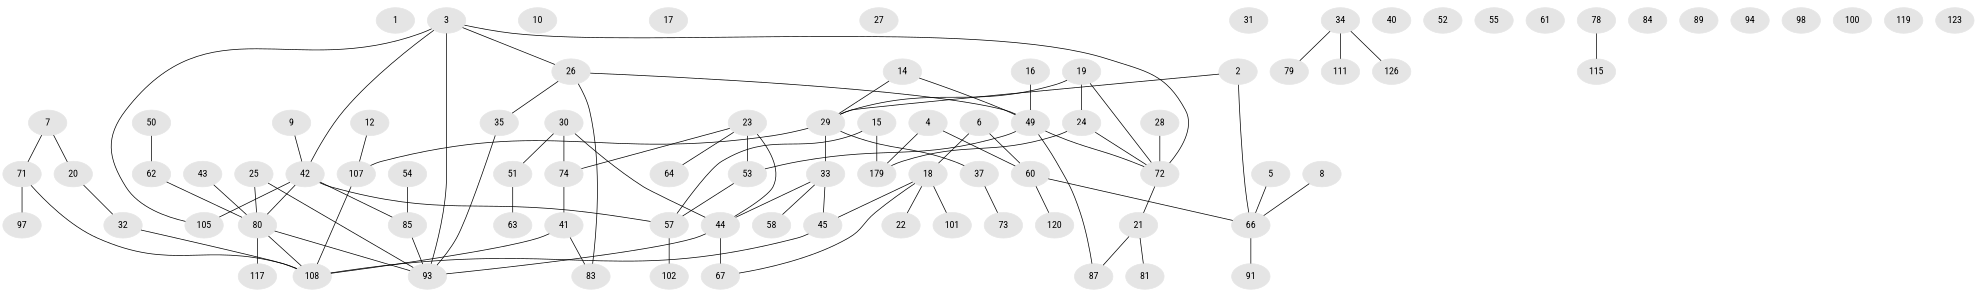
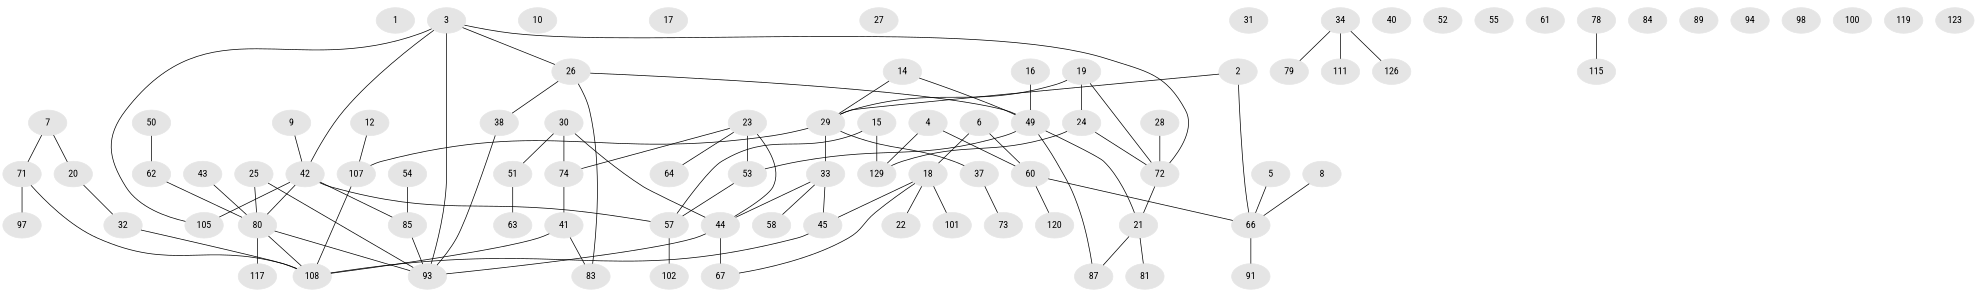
  graph {
    fontname="Roboto Condensed"
    node [color=gray90 fontname="Roboto Condensed" style=filled]
    edge [fontname="Roboto Condensed"]
    1
    29 [super="+47"]
    107
    33 [super="+36"]
    37 [super="+38"]
    2
    66 [super="+70"]
    91
    3 [super="+112"]
    26 [super="+78"]
    42 [super="+56"]
    72 [super="+124"]
    93 [super="+114"]
    105
    49 [super="+82"]
-   35 [super="+99"]
+   35 [super="+99" label=38]
    83
    57 [super="+110"]
    80 [super="+130"]
    n20 [label=85 super="+113"]
    21 [super="+103"]
    60 [super="+128"]
    120
    4
-   129 [label=179]
+   129
    5 [super="+11"]
    6 [super="+69"]
    18 [super="+77"]
    22 [super="+65"]
    45 [super="+59"]
    67
    101
    7 [super="+39"]
    20 [super="+116"]
    71 [super="+92"]
    32 [super="+86"]
    108 [super="+118"]
    97
    8 [super="+127"]
    9
    10
    12 [super="+121"]
    14
    87
    53
    15 [super="+90"]
    102
    16
    17
    19 [super="+85"]
    24
    81 [super="+122"]
    23 [super="+76"]
    44 [super="+95"]
    64
    74
    41 [super="+109"]
    25 [super="+46"]
    117
    27
    28
    58
    73 [super="+106"]
    30 [super="+104"]
    51
    63
    31
    34 [super="+48"]
    79
    111
    126
    40
    43 [super="+125"]
    50
    62
    52
    54
    55
    61
    n80 [label=78 super="+96"]
    115
    84
    89
    94
    98
    100
    119
    123
    29 -- 107
    29 -- 33
    29 -- 37
    107 -- 108
    33 -- 45
    33 -- 44
    33 -- 58
    37 -- 73
    2 -- 29
    2 -- 66
    66 -- 91
    3 -- 26
    3 -- 42
    3 -- 72
    3 -- 93
    3 -- 105
    26 -- 49
    26 -- 35
    26 -- 83
    42 -- 105
    42 -- 57
    42 -- 80
    42 -- n20
    72 -- 21
-   49 -- 72
+   49 -- 21
    49 -- 87
    49 -- 53
    35 -- 93
    57 -- 102
    80 -- 93
    80 -- 108
    80 -- 117
    n20 -- 93
    21 -- 87
    21 -- 81
    60 -- 66
    60 -- 120
    4 -- 60
    4 -- 129
    5 -- 66
    6 -- 60 [weight=2]
    6 -- 18
    18 -- 22
    18 -- 45
    18 -- 67
    18 -- 101
    45 -- 108
    7 -- 20
    7 -- 71
    20 -- 32
    71 -- 108
    71 -- 97
    32 -- 108
    8 -- 66
    9 -- 42
    12 -- 107
    14 -- 29
    14 -- 49
    53 -- 57
    15 -- 57
    15 -- 129
    16 -- 49
    19 -- 29
    19 -- 72
    19 -- 24
    24 -- 72
    24 -- 129
    23 -- 53 [weight=2]
    23 -- 44
    23 -- 64
    23 -- 74
    44 -- 93
    44 -- 67 [weight=2]
    74 -- 41
    41 -- 83
    41 -- 108
    25 -- 93
    25 -- 80
    28 -- 72
    30 -- 44
    30 -- 74
    30 -- 51
    51 -- 63
    34 -- 79
    34 -- 111
    34 -- 126
    43 -- 80
    50 -- 62
    62 -- 80
    54 -- n20
    n80 -- 115
  }
